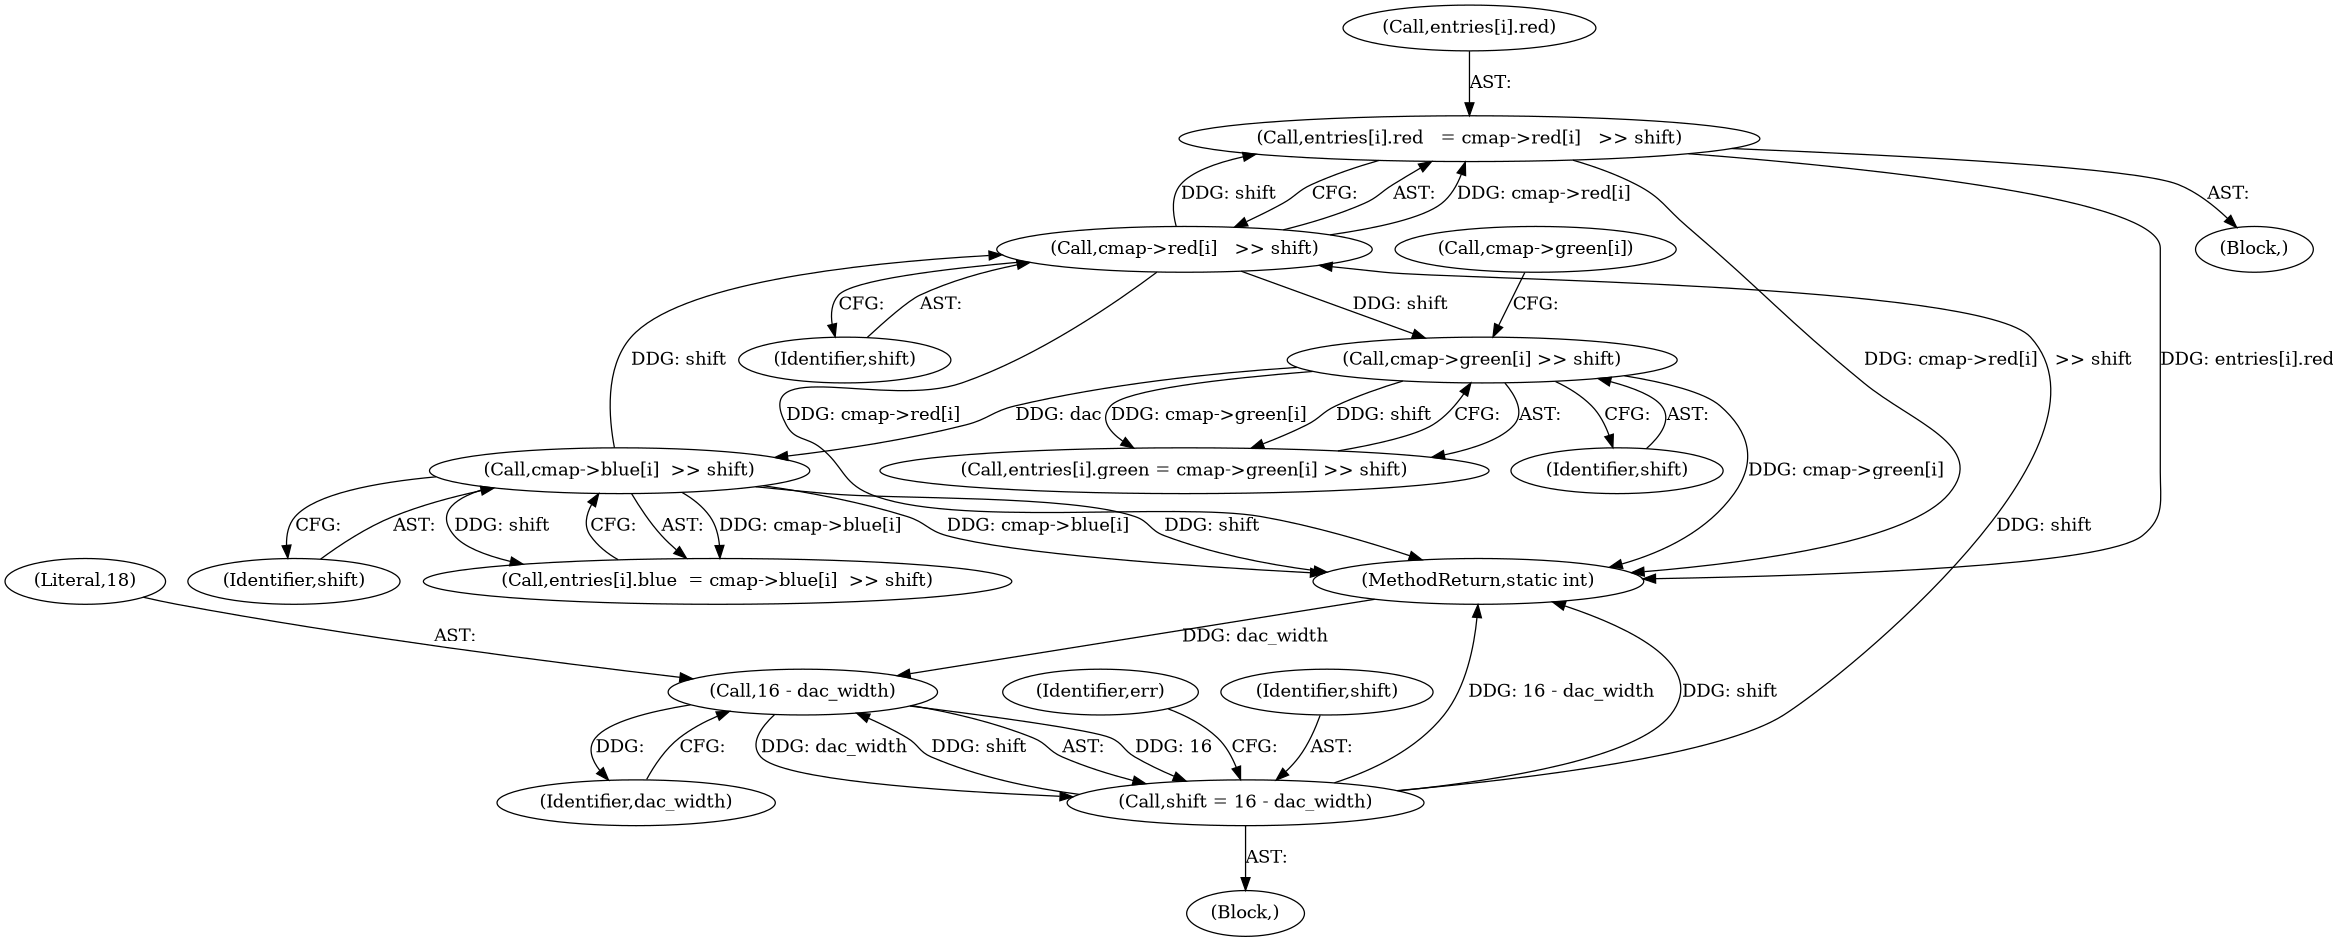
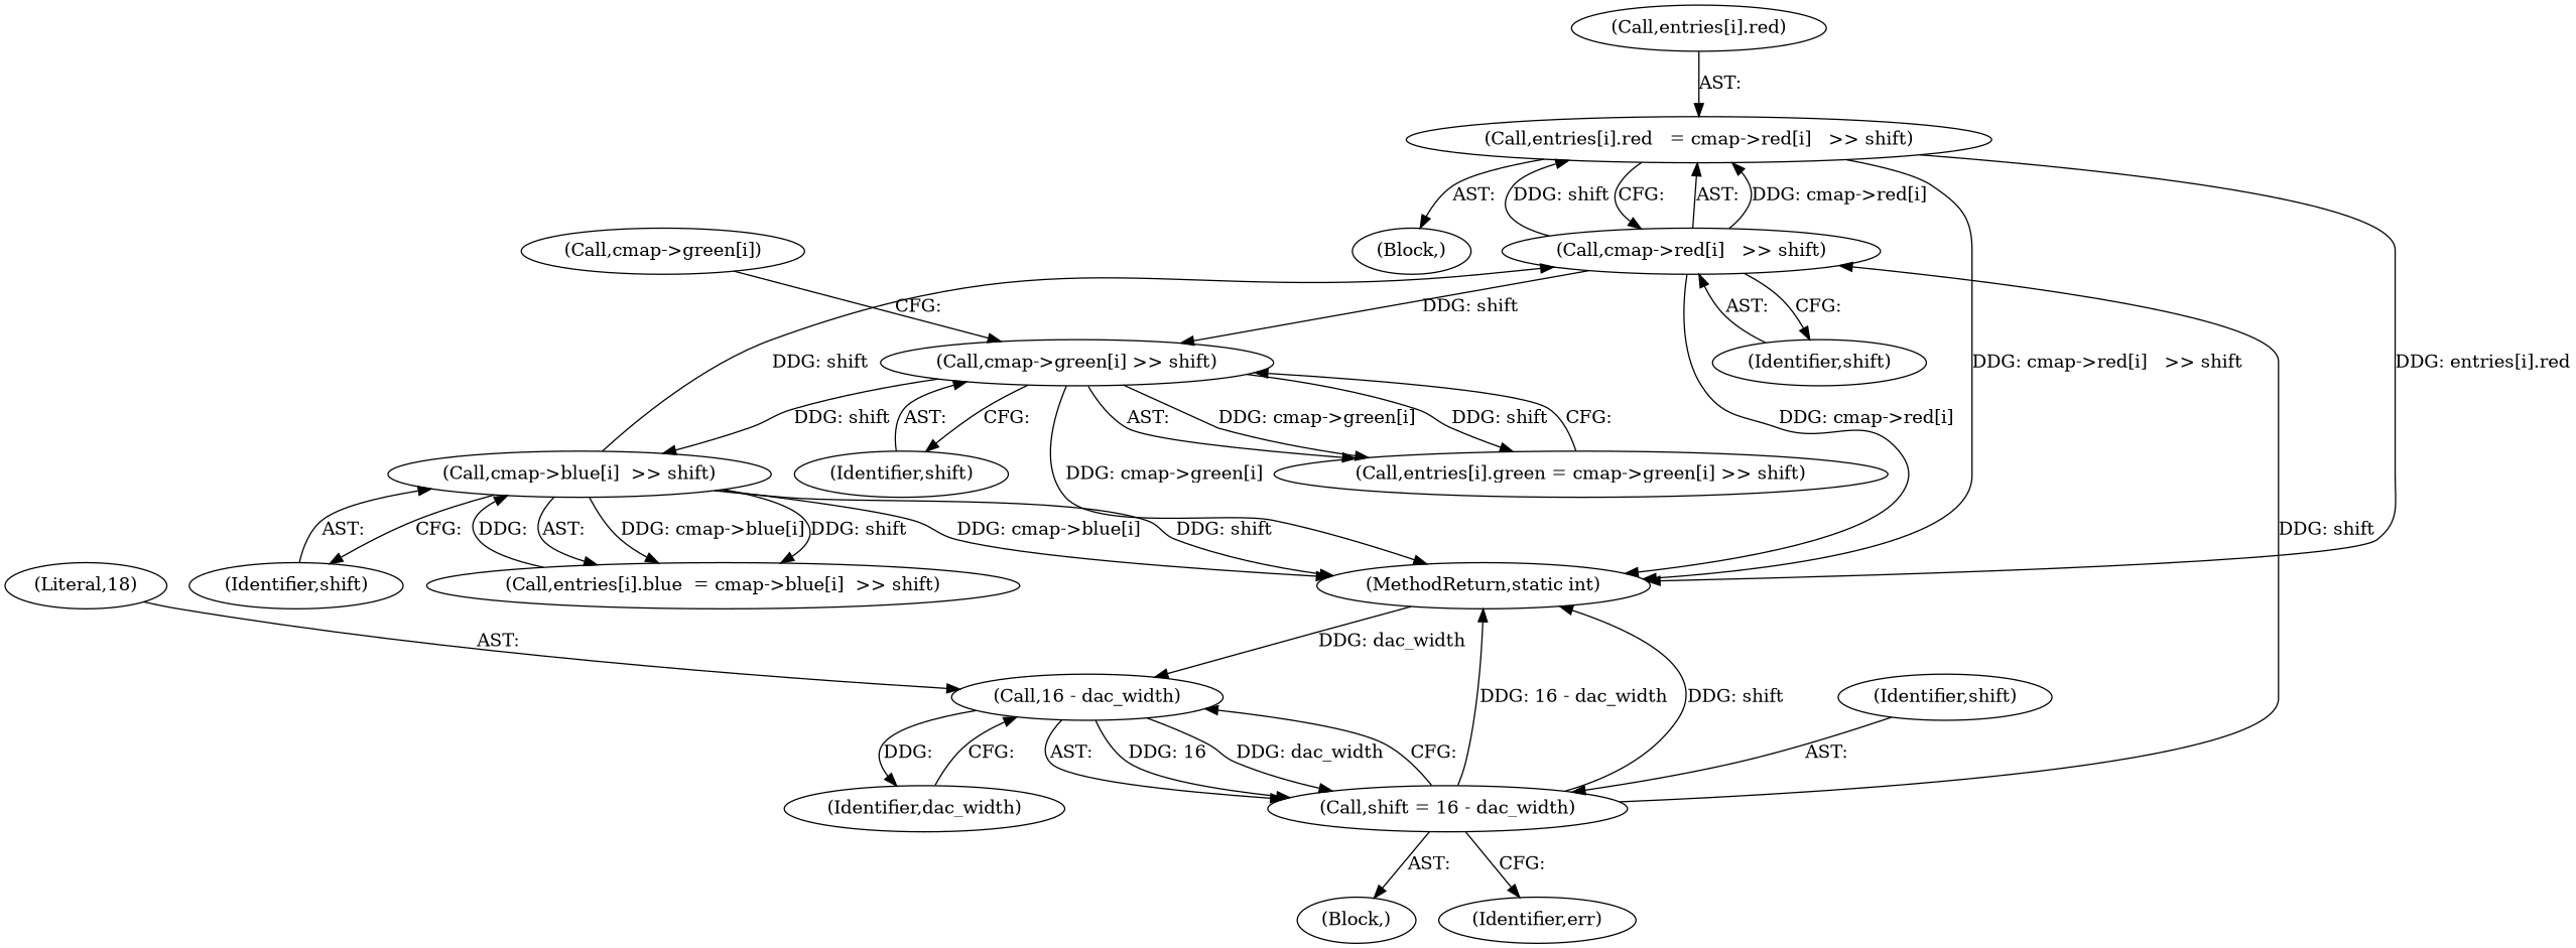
  digraph {
    n1 [label="(Call,entries[i].red   = cmap->red[i]   >> shift)"]
    n2 [label="(Call,cmap->red[i]   >> shift)"]
    n3 [label="(Block,)"]
    n4 [label="(MethodReturn,static int)"]
    n5 [label="(Call,cmap->green[i] >> shift)"]
    n6 [label="(Identifier,shift)"]
    n7 [label="(Call,16 - dac_width)"]
    n8 [label="(Call,cmap->blue[i]  >> shift)"]
    n9 [label="(Call,entries[i].green = cmap->green[i] >> shift)"]
    n10 [label="(Identifier,shift)"]
    n11 [label="(Call,shift = 16 - dac_width)"]
    n12 [label="(Block,)"]
    n13 [label="(Identifier,dac_width)"]
    n14 [label="(Call,entries[i].blue  = cmap->blue[i]  >> shift)"]
    n15 [label="(Identifier,shift)"]
    n16 [label="(Identifier,err)"]
    n17 [label="(Call,entries[i].red)"]
    n18 [label="(Literal,18)"]
    n19 [label="(Call,cmap->green[i])"]
    n20 [label="(Identifier,shift)"]
    n1 -> n2 [label="CFG: "]
    n1 -> n3 [label="AST: "]
    n1 -> n4 [label="DDG: cmap->red[i]   >> shift"]
    n1 -> n4 [label="DDG: entries[i].red"]
    n2 -> n1 [label="AST: "]
    n2 -> n1 [label="DDG: cmap->red[i]"]
    n2 -> n1 [label="DDG: shift"]
    n2 -> n4 [label="DDG: cmap->red[i]"]
    n2 -> n5 [label="DDG: shift"]
    n2 -> n6 [label="CFG: "]
    n4 -> n7 [label="DDG: dac_width"]
    n5 -> n4 [label="DDG: cmap->green[i]"]
-   n5 -> n8 [label="DDG: dac"]
+   n5 -> n8 [label="DDG: shift"]
    n5 -> n9 [label="AST: "]
    n5 -> n9 [label="DDG: cmap->green[i]"]
    n5 -> n9 [label="DDG: shift"]
    n5 -> n10 [label="CFG: "]
    n6 -> n2 [label="AST: "]
    n7 -> n11 [label="AST: "]
    n7 -> n11 [label="DDG: 16"]
    n7 -> n11 [label="DDG: dac_width"]
    n7 -> n13 [label="DDG: "]
    n8 -> n2 [label="DDG: shift"]
    n8 -> n4 [label="DDG: shift"]
    n8 -> n4 [label="DDG: cmap->blue[i]"]
    n8 -> n14 [label="AST: "]
    n8 -> n14 [label="DDG: cmap->blue[i]"]
    n8 -> n14 [label="DDG: shift"]
    n8 -> n15 [label="CFG: "]
    n9 -> n5 [label="CFG: "]
    n10 -> n5 [label="AST: "]
    n11 -> n2 [label="DDG: shift"]
    n11 -> n4 [label="DDG: shift"]
    n11 -> n4 [label="DDG: 16 - dac_width"]
-   n11 -> n7 [label="DDG: shift"]
+   n11 -> n7 [label="CFG: "]
    n11 -> n12 [label="AST: "]
    n13 -> n7 [label="CFG: "]
-   n14 -> n8 [label="CFG: "]
+   n14 -> n8 [label="DDG: "]
    n15 -> n8 [label="AST: "]
-   n16 -> n11 [label="CFG: "]
+   n11 -> n16 [label="CFG: "]
    n17 -> n1 [label="AST: "]
    n18 -> n7 [label="AST: "]
    n19 -> n5 [label="CFG: "]
    n20 -> n11 [label="AST: "]
  }
